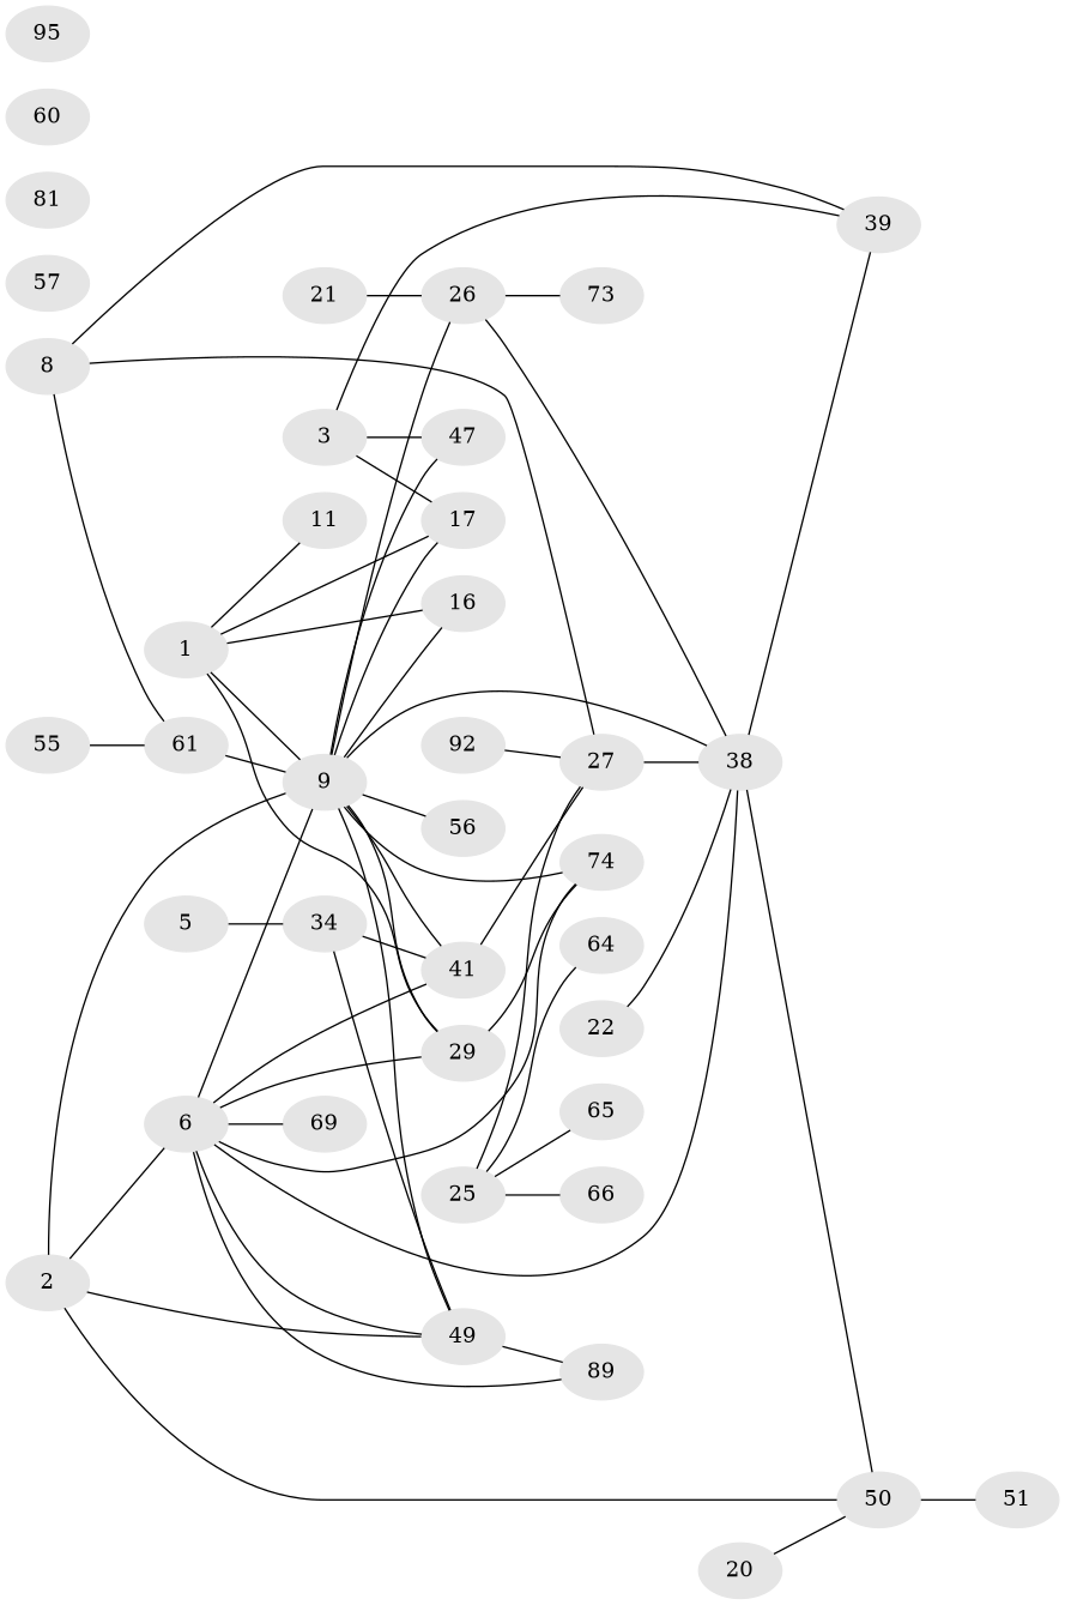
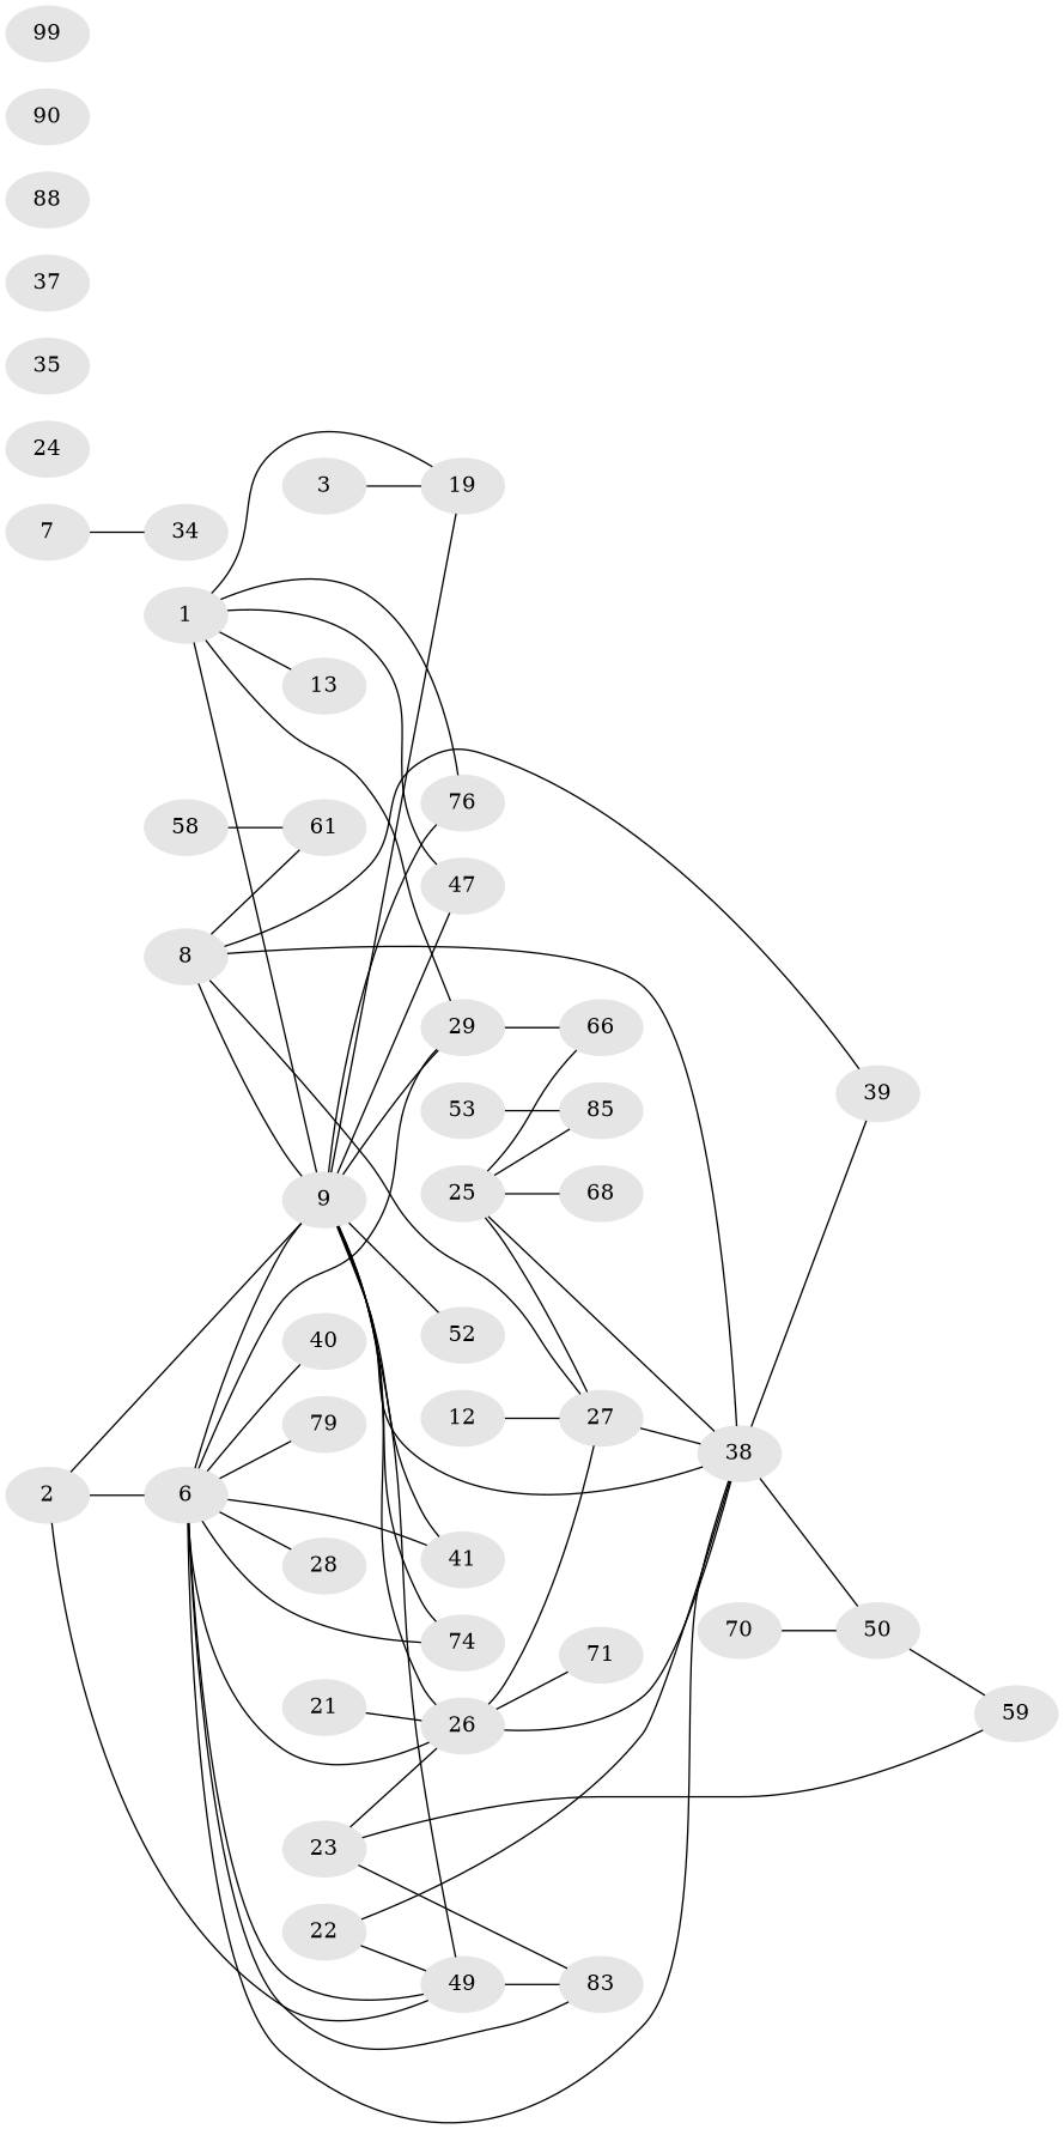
  graph {
    rankdir=LR
    node [color=gray90 style=filled]
    1 [super="+4+7"]
    9 [super="+17+43+36"]
-   11
-   16 [super="+98"]
-   19 [super="+57" label=17]
+   11 [label=13]
+   16 [super="+98" label=76]
+   19 [super="+57"]
    29 [super="+52"]
    49 [super="+51"]
    47 [super="+65+58"]
    26 [super="+60"]
    38 [super="+42"]
    41 [super="+78"]
    74
-   56
-   83 [label=89]
-   59 [label=51]
+   56 [label=52]
+   23 [super="+97+31"]
+   83
+   59
    66 [super="+80"]
    6 [super="+64+75+10"]
-   79 [super="+82" label=69]
+   28
+   40
+   79 [super="+82"]
    2
    50 [super="+101+67"]
    3 [super="+18"]
    39 [super="+48"]
    34 [super="+45"]
-   5
+   5 [label=7]
    27 [super="+84"]
-   73
+   73 [label=71]
    8 [super="+13"]
    61
-   12 [super="+14" label=92]
-   20
+   12 [super="+14"]
+   20 [label=70]
    21 [super="+99"]
    22
+   24
    25 [super="+30"]
-   68 [label=64]
-   85 [super="+96" label=65]
-   37 [super="+63" label=57]
-   55 [super="+92"]
-   88 [label=81]
-   90 [label=60]
-   95
+   68
+   85 [super="+96"]
+   35
+   37 [super="+63"]
+   53
+   55 [super="+92" label=58]
+   88
+   90
+   95 [label=99]
    1 -- 9
    1 -- 11
    1 -- 16 [weight=2]
    1 -- 19
    1 -- 29
    9 -- 16 [weight=2]
    9 -- 19
    9 -- 29
    9 -- 49 [weight=2]
    9 -- 47
    9 -- 26 [weight=2]
    9 -- 38
    9 -- 41
    9 -- 74
    9 -- 56 [weight=2]
-   29 -- 74
+   29 -- 66
    49 -- 83
    26 -- 38
-   41 -- 27
+   26 -- 27
    26 -- 73
    38 -- 50
    38 -- 39
+   23 -- 26
+   23 -- 83
+   23 -- 59
    6 -- 9 [weight=3]
    6 -- 29
    6 -- 49
+   6 -- 26 [weight=2]
    6 -- 38
    6 -- 41
    6 -- 74
    6 -- 83
+   6 -- 28
+   6 -- 40
    6 -- 79 [weight=2]
    2 -- 9
    2 -- 49
    2 -- 6
-   2 -- 50
    50 -- 59
    3 -- 19
-   3 -- 47
-   3 -- 39
-   34 -- 41
+   1 -- 47
    5 -- 34
    27 -- 38
-   61 -- 9
+   8 -- 9
+   8 -- 38 [weight=2]
    8 -- 39
    8 -- 27
    8 -- 61
    12 -- 27
    20 -- 50
    21 -- 26
-   34 -- 49
+   22 -- 49
    22 -- 38
+   25 -- 38
    25 -- 66
    25 -- 27
    25 -- 68
    25 -- 85
+   53 -- 85
    55 -- 61
  }
